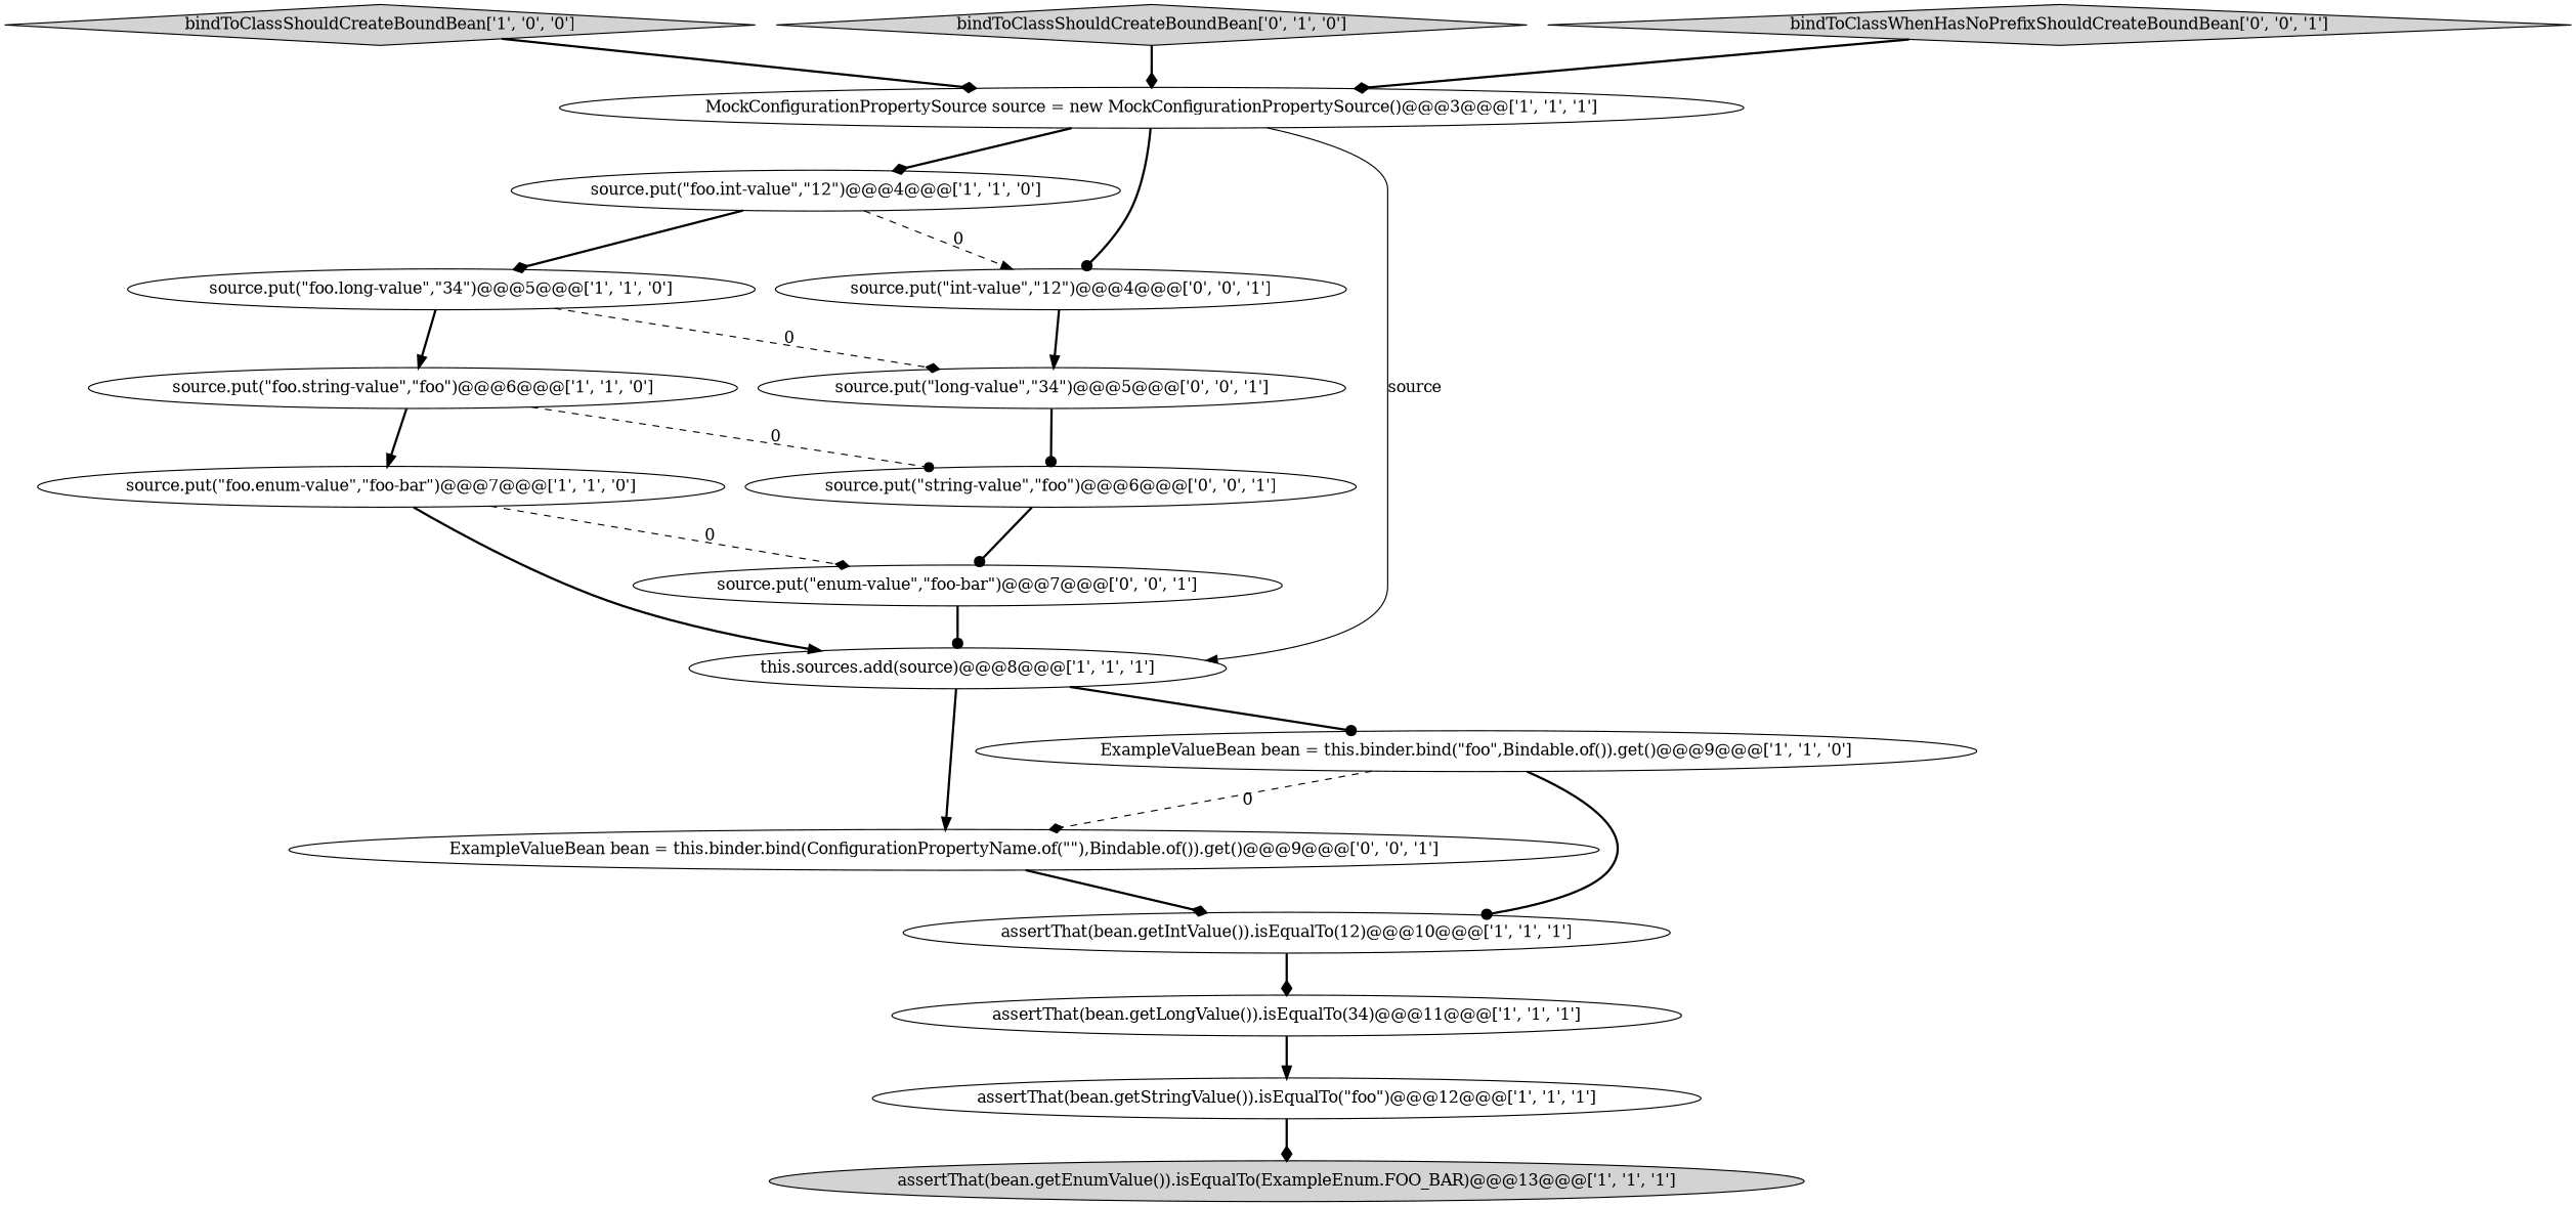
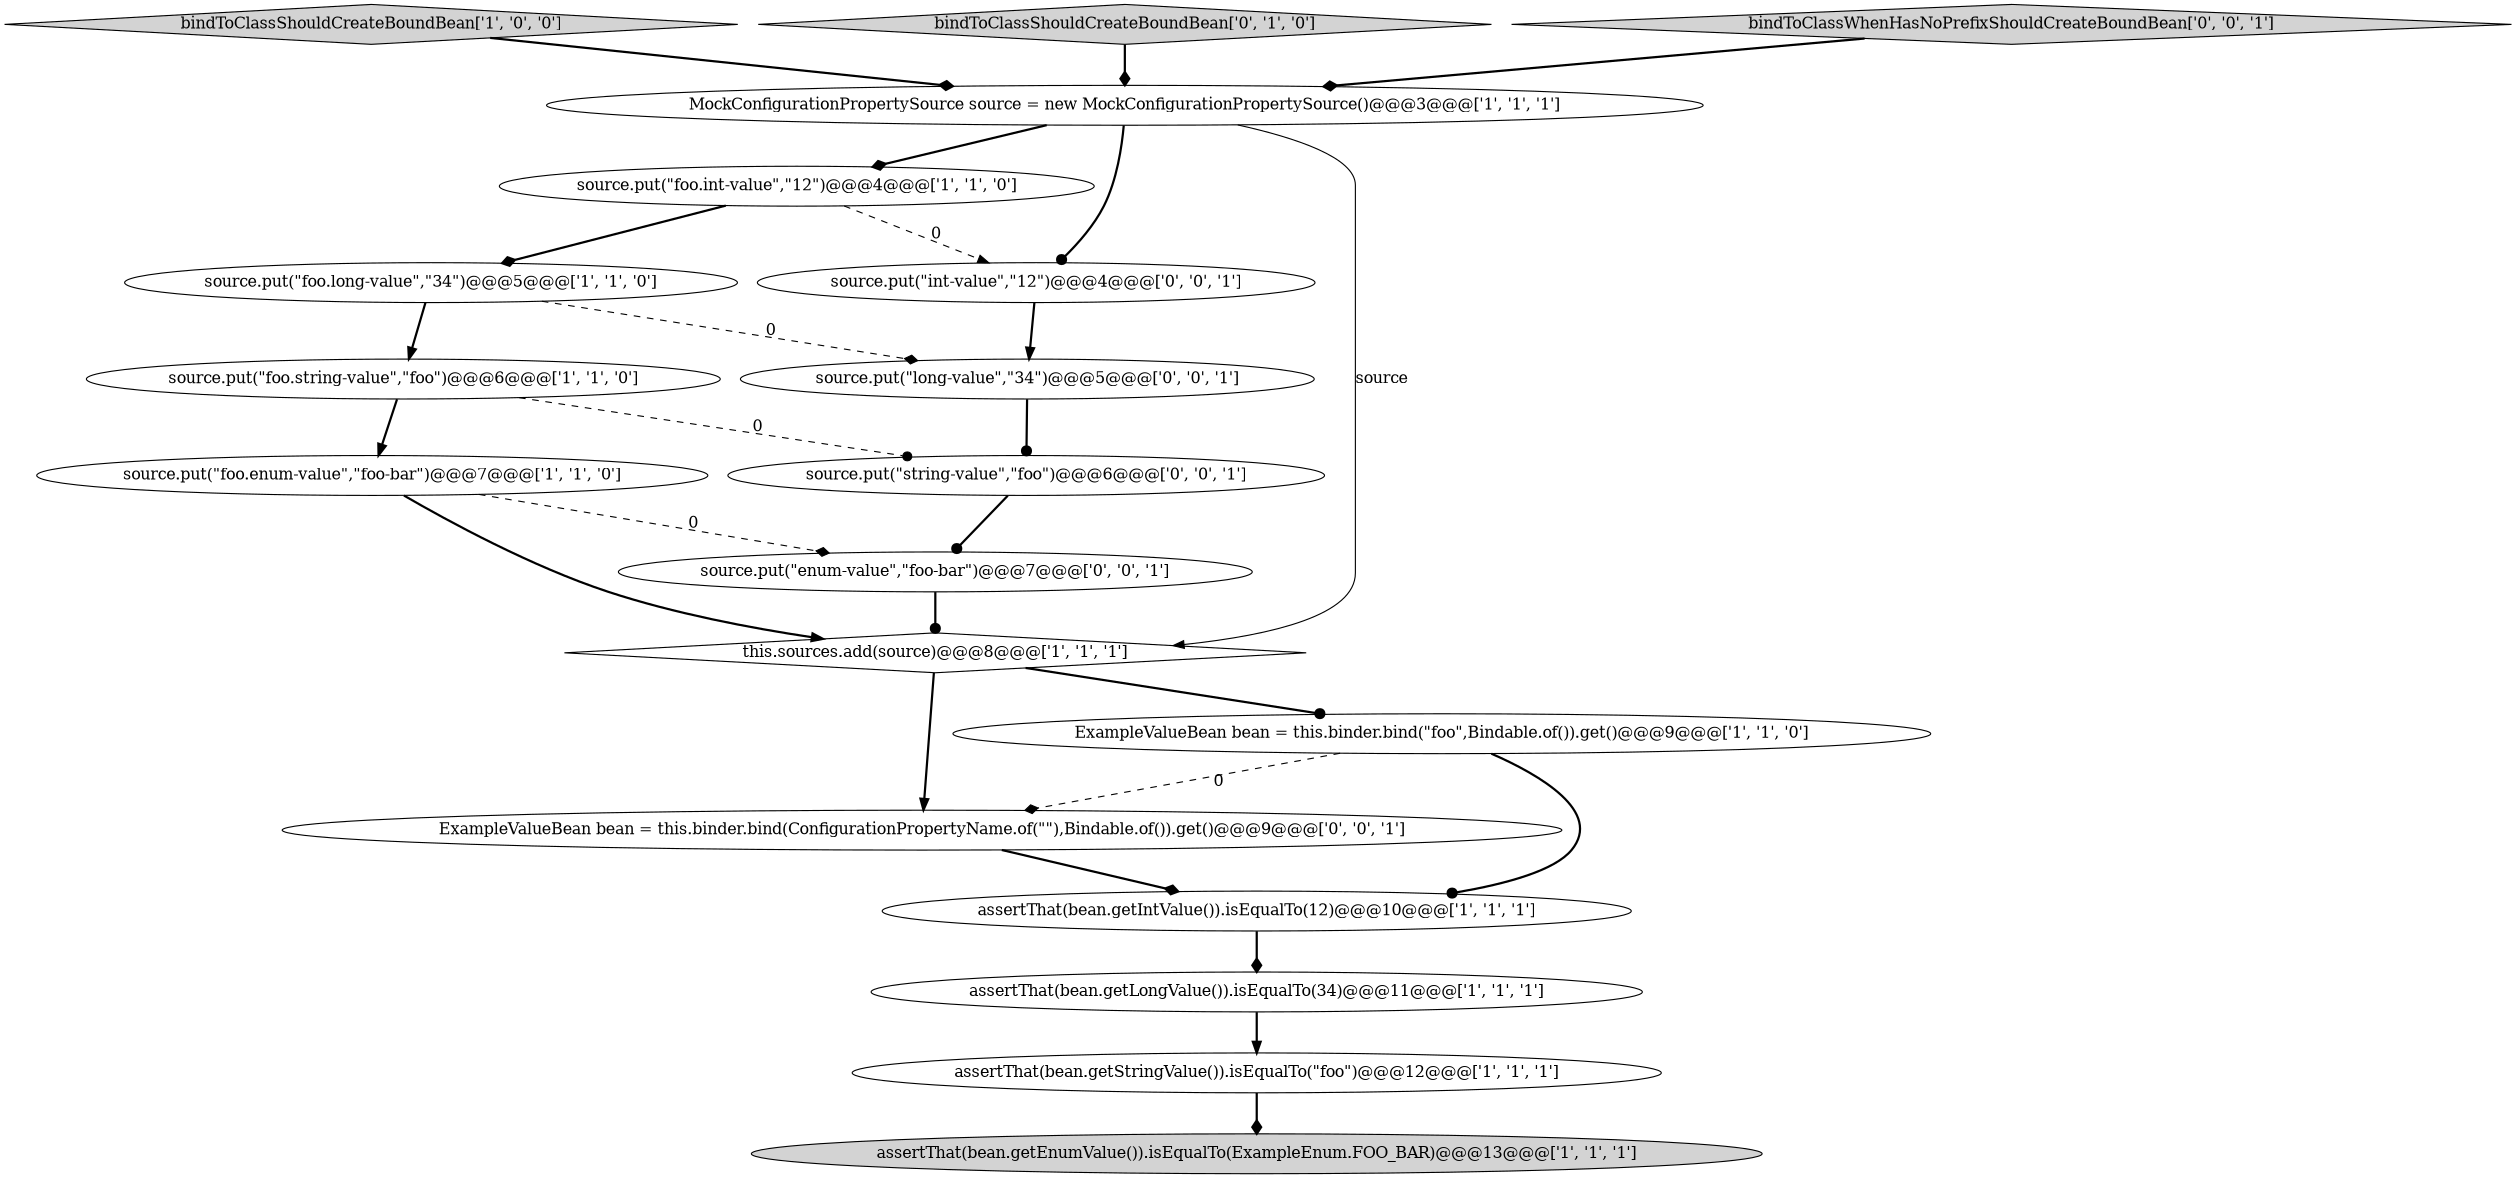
  digraph {
    node [fillcolor=white shape=ellipse style=filled]
    edge [style=bold arrowhead=diamond]
    n1 [label="source.put(\"foo.int-value\",\"12\")@@@4@@@['1', '1', '0']"]
    n2 [label="source.put(\"foo.long-value\",\"34\")@@@5@@@['1', '1', '0']"]
    n3 [label="source.put(\"int-value\",\"12\")@@@4@@@['0', '0', '1']"]
    n4 [label="source.put(\"long-value\",\"34\")@@@5@@@['0', '0', '1']"]
    n5 [label="source.put(\"string-value\",\"foo\")@@@6@@@['0', '0', '1']"]
    n6 [label="source.put(\"foo.enum-value\",\"foo-bar\")@@@7@@@['1', '1', '0']"]
-   n7 [label="this.sources.add(source)@@@8@@@['1', '1', '1']"]
+   n7 [label="this.sources.add(source)@@@8@@@['1', '1', '1']" shape=diamond]
    n8 [label="source.put(\"enum-value\",\"foo-bar\")@@@7@@@['0', '0', '1']"]
    n9 [label="assertThat(bean.getStringValue()).isEqualTo(\"foo\")@@@12@@@['1', '1', '1']"]
    n10 [fillcolor=lightgray label="assertThat(bean.getEnumValue()).isEqualTo(ExampleEnum.FOO_BAR)@@@13@@@['1', '1', '1']"]
    n11 [label="MockConfigurationPropertySource source = new MockConfigurationPropertySource()@@@3@@@['1', '1', '1']"]
    n12 [fillcolor=lightgray label="bindToClassShouldCreateBoundBean['1', '0', '0']" shape=diamond]
    n13 [label="source.put(\"foo.string-value\",\"foo\")@@@6@@@['1', '1', '0']"]
    n14 [label="ExampleValueBean bean = this.binder.bind(ConfigurationPropertyName.of(\"\"),Bindable.of()).get()@@@9@@@['0', '0', '1']"]
    n15 [label="assertThat(bean.getIntValue()).isEqualTo(12)@@@10@@@['1', '1', '1']"]
    n16 [label="ExampleValueBean bean = this.binder.bind(\"foo\",Bindable.of()).get()@@@9@@@['1', '1', '0']"]
    n17 [fillcolor=lightgray label="bindToClassShouldCreateBoundBean['0', '1', '0']" shape=diamond]
    n18 [label="assertThat(bean.getLongValue()).isEqualTo(34)@@@11@@@['1', '1', '1']"]
    n19 [fillcolor=lightgray label="bindToClassWhenHasNoPrefixShouldCreateBoundBean['0', '0', '1']" shape=diamond]
    n1 -> n2
    n1 -> n3 [label=0 style=dashed arrowhead=normal]
    n2 -> n4 [label=0 style=dashed]
    n2 -> n13 [arrowhead=normal]
    n3 -> n4 [arrowhead=normal]
    n4 -> n5 [arrowhead=dot]
    n5 -> n8 [arrowhead=dot]
    n6 -> n7 [arrowhead=normal]
    n6 -> n8 [label=0 style=dashed]
    n7 -> n14 [arrowhead=normal]
    n7 -> n16 [arrowhead=dot]
    n8 -> n7 [arrowhead=dot]
    n9 -> n10
    n11 -> n1
    n11 -> n3 [arrowhead=dot]
    n11 -> n7 [label=source style=solid arrowhead=normal]
    n12 -> n11
    n13 -> n5 [label=0 style=dashed arrowhead=dot]
    n13 -> n6 [arrowhead=normal]
    n14 -> n15
    n15 -> n18
    n16 -> n14 [label=0 style=dashed]
    n16 -> n15 [arrowhead=dot]
    n17 -> n11
    n18 -> n9 [arrowhead=normal]
    n19 -> n11
  }
